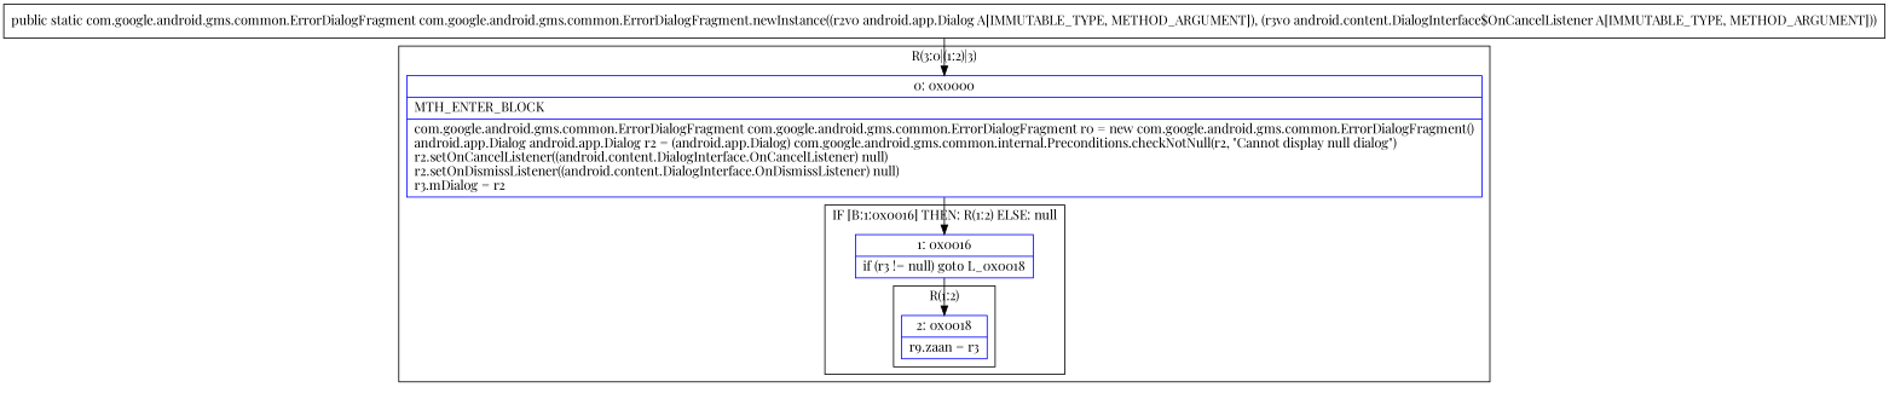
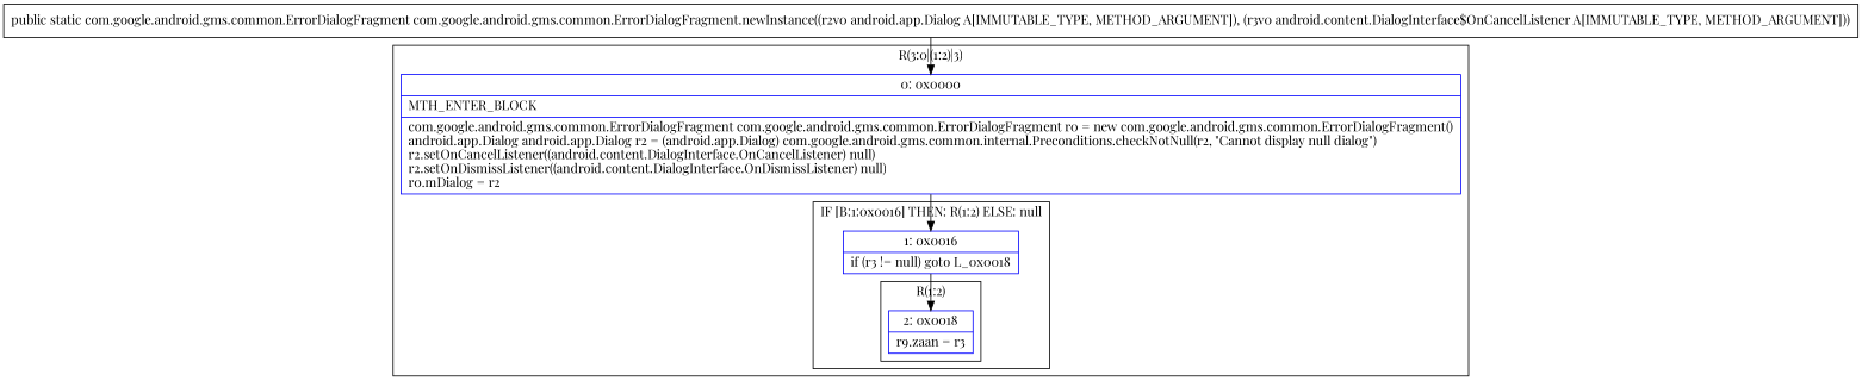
  digraph {
    fontname="Playfair Display"
    node [color=blue fontname="Playfair Display" shape=record]
    edge [fontname="Playfair Display"]
    n1 [label="{2\:\ 0x0018|r9.zaan = r3\l}"]
    n2 [label="{1\:\ 0x0016|if (r3 != null) goto L_0x0018\l}"]
-   n3 [label="{0\:\ 0x0000|MTH_ENTER_BLOCK\l|com.google.android.gms.common.ErrorDialogFragment com.google.android.gms.common.ErrorDialogFragment r0 = new com.google.android.gms.common.ErrorDialogFragment()\landroid.app.Dialog android.app.Dialog r2 = (android.app.Dialog) com.google.android.gms.common.internal.Preconditions.checkNotNull(r2, \"Cannot display null dialog\")\lr2.setOnCancelListener((android.content.DialogInterface.OnCancelListener) null)\lr2.setOnDismissListener((android.content.DialogInterface.OnDismissListener) null)\lr3.mDialog = r2\l}"]
+   n3 [label="{0\:\ 0x0000|MTH_ENTER_BLOCK\l|com.google.android.gms.common.ErrorDialogFragment com.google.android.gms.common.ErrorDialogFragment r0 = new com.google.android.gms.common.ErrorDialogFragment()\landroid.app.Dialog android.app.Dialog r2 = (android.app.Dialog) com.google.android.gms.common.internal.Preconditions.checkNotNull(r2, \"Cannot display null dialog\")\lr2.setOnCancelListener((android.content.DialogInterface.OnCancelListener) null)\lr2.setOnDismissListener((android.content.DialogInterface.OnDismissListener) null)\lr0.mDialog = r2\l}"]
    n4 [label="{public static com.google.android.gms.common.ErrorDialogFragment com.google.android.gms.common.ErrorDialogFragment.newInstance((r2v0 android.app.Dialog A[IMMUTABLE_TYPE, METHOD_ARGUMENT]), (r3v0 android.content.DialogInterface$OnCancelListener A[IMMUTABLE_TYPE, METHOD_ARGUMENT])) }" color=""]
    subgraph cluster_1 {
      label="R(3:0|(1:2)|3)"
      n3
      subgraph cluster_2 {
        label="IF [B:1:0x0016] THEN: R(1:2) ELSE: null"
        n2
        subgraph cluster_3 {
          label="R(1:2)"
          n1
        }
      }
    }
    n2 -> n1
    n3 -> n2
    n4 -> n3
  }
